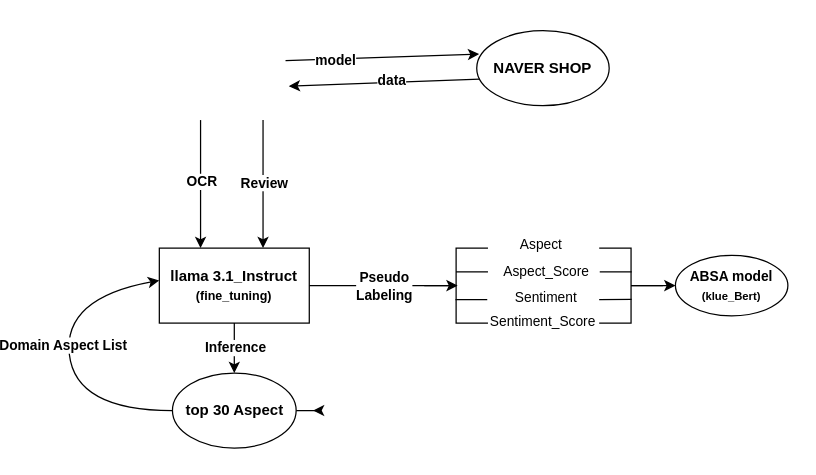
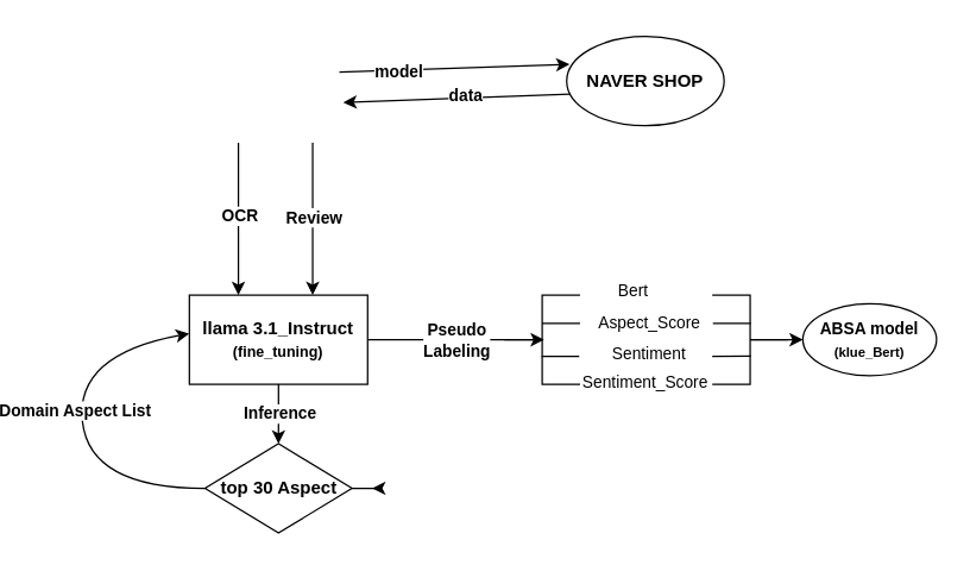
  <mxCell id="0" />
  <mxCell id="1" parent="0" />
  <mxCell id="2" value="llama 3.1_Instruct&lt;div&gt;&lt;font style=&quot;font-size: 10px;&quot;&gt;(fine_tuning)&lt;/font&gt;&lt;/div&gt;" style="rounded=0;whiteSpace=wrap;html=1;fontStyle=1" vertex="1" parent="1"><mxGeometry x="97" y="198" width="120" height="60" as="geometry" /></mxCell>
  <mxCell id="3" value="&lt;b&gt;NAVER SHOP&lt;/b&gt;" style="ellipse;whiteSpace=wrap;html=1;" vertex="1" parent="1"><mxGeometry x="351" y="23.99" width="106" height="60" as="geometry" /></mxCell>
  <mxCell id="4" value="" style="shape=image;verticalLabelPosition=bottom;labelBackgroundColor=default;verticalAlign=top;aspect=fixed;imageAspect=0;image=https://d1.awsstatic.com/acs/characters/Logos/Docker-Logo_Horizontel_279x131.b8a5c41e56b77706656d61080f6a0217a3ba356d.png;clipPath=inset(1.15% 24.19% 8.02% 22.4%);" vertex="1" parent="1"><mxGeometry x="110" y="20.46" width="94" height="75.07" as="geometry" /></mxCell>
  <mxCell id="5" value="" style="endArrow=classic;html=1;rounded=0;exitX=0.023;exitY=0.645;exitDx=0;exitDy=0;entryX=0.964;entryY=0.639;entryDx=0;entryDy=0;entryPerimeter=0;exitPerimeter=0;" edge="1" parent="1" source="3" target="4"><mxGeometry width="50" height="50" relative="1" as="geometry"><mxPoint x="274" y="68" as="sourcePoint" /><mxPoint x="204" y="67.995" as="targetPoint" /></mxGeometry></mxCell>
  <mxCell id="6" value="data" style="edgeLabel;html=1;align=center;verticalAlign=middle;resizable=0;points=[];fontStyle=1" vertex="1" connectable="0" parent="5"><mxGeometry x="-0.276" y="-1" relative="1" as="geometry"><mxPoint x="-16" as="offset" /></mxGeometry></mxCell>
  <mxCell id="7" value="" style="endArrow=classic;html=1;rounded=0;exitX=0;exitY=0.5;exitDx=0;exitDy=0;entryX=0.018;entryY=0.312;entryDx=0;entryDy=0;entryPerimeter=0;" edge="1" parent="1" target="3"><mxGeometry width="50" height="50" relative="1" as="geometry"><mxPoint x="198" y="48" as="sourcePoint" /><mxPoint x="274" y="48" as="targetPoint" /></mxGeometry></mxCell>
  <mxCell id="8" value="model" style="edgeLabel;html=1;align=center;verticalAlign=middle;resizable=0;points=[];fontStyle=1" vertex="1" connectable="0" parent="1"><mxGeometry x="258.999" y="76.154" as="geometry"><mxPoint x="-21" y="-29" as="offset" /></mxGeometry></mxCell>
  <mxCell id="9" value="" style="endArrow=classic;html=1;rounded=0;exitX=0.5;exitY=1;exitDx=0;exitDy=0;" edge="1" parent="1"><mxGeometry width="50" height="50" relative="1" as="geometry"><mxPoint x="130" y="95.53" as="sourcePoint" /><mxPoint x="130" y="198" as="targetPoint" /><Array as="points"><mxPoint x="130" y="198" /></Array></mxGeometry></mxCell>
  <mxCell id="10" value="OCR" style="edgeLabel;html=1;align=center;verticalAlign=middle;resizable=0;points=[];fontStyle=1" vertex="1" connectable="0" parent="9"><mxGeometry x="-0.081" relative="1" as="geometry"><mxPoint y="2" as="offset" /></mxGeometry></mxCell>
  <mxCell id="11" value="" style="endArrow=classic;html=1;rounded=0;exitX=0.5;exitY=1;exitDx=0;exitDy=0;" edge="1" parent="1"><mxGeometry width="50" height="50" relative="1" as="geometry"><mxPoint x="180" y="95.53" as="sourcePoint" /><mxPoint x="180" y="198" as="targetPoint" /><Array as="points"><mxPoint x="180" y="198" /></Array></mxGeometry></mxCell>
  <mxCell id="12" value="Review" style="edgeLabel;html=1;align=center;verticalAlign=middle;resizable=0;points=[];fontStyle=1" vertex="1" connectable="0" parent="11"><mxGeometry x="-0.119" relative="1" as="geometry"><mxPoint y="5" as="offset" /></mxGeometry></mxCell>
  <mxCell id="13" style="edgeStyle=orthogonalEdgeStyle;rounded=0;orthogonalLoop=1;jettySize=auto;html=1;" edge="1" parent="1" source="14"><mxGeometry relative="1" as="geometry"><mxPoint x="220" y="328" as="targetPoint" /></mxGeometry></mxCell>
- <mxCell id="14" value="top 30 Aspect" style="ellipse;whiteSpace=wrap;html=1;fontStyle=1;" vertex="1" parent="1"><mxGeometry x="107.5" y="298" width="99" height="60" as="geometry" /></mxCell>
+ <mxCell id="14" value="top 30 Aspect" style="rhombus;whiteSpace=wrap;html=1;fontStyle=1" vertex="1" parent="1"><mxGeometry x="107.5" y="298" width="99" height="60" as="geometry" /></mxCell>
  <mxCell id="15" value="&lt;b style=&quot;font-size: 11px;&quot;&gt;Domain Aspect List&lt;/b&gt;" style="curved=1;endArrow=classic;html=1;rounded=0;exitX=0;exitY=0.5;exitDx=0;exitDy=0;entryX=-0.001;entryY=0.431;entryDx=0;entryDy=0;entryPerimeter=0;strokeWidth=1;fontSize=11;" edge="1" parent="1" source="14" target="2"><mxGeometry x="0.056" y="4" width="50" height="50" relative="1" as="geometry"><mxPoint x="190" y="268" as="sourcePoint" /><mxPoint x="240" y="218" as="targetPoint" /><Array as="points"><mxPoint x="30" y="328" /><mxPoint x="20" y="238" /></Array><mxPoint as="offset" /></mxGeometry></mxCell>
  <mxCell id="16" value="" style="endArrow=classic;html=1;rounded=0;exitX=0.5;exitY=1;exitDx=0;exitDy=0;entryX=0.5;entryY=0;entryDx=0;entryDy=0;" edge="1" parent="1" source="2" target="14"><mxGeometry width="50" height="50" relative="1" as="geometry"><mxPoint x="190" y="268" as="sourcePoint" /><mxPoint x="240" y="218" as="targetPoint" /></mxGeometry></mxCell>
  <mxCell id="17" value="Inference" style="edgeLabel;html=1;align=center;verticalAlign=middle;resizable=0;points=[];fontStyle=1" vertex="1" connectable="0" parent="16"><mxGeometry x="-0.05" relative="1" as="geometry"><mxPoint as="offset" /></mxGeometry></mxCell>
  <mxCell id="18" value="" style="endArrow=classic;html=1;rounded=0;entryX=0.523;entryY=0.5;entryDx=0;entryDy=0;entryPerimeter=0;" edge="1" parent="1" target="20"><mxGeometry width="50" height="50" relative="1" as="geometry"><mxPoint x="217" y="228" as="sourcePoint" /><mxPoint x="320" y="228" as="targetPoint" /></mxGeometry></mxCell>
  <mxCell id="19" value="Pseudo&lt;div&gt;Labeling&lt;/div&gt;" style="edgeLabel;html=1;align=center;verticalAlign=middle;resizable=0;points=[];fontStyle=1" vertex="1" connectable="0" parent="18"><mxGeometry x="-0.193" y="-1" relative="1" as="geometry"><mxPoint x="11" y="-1" as="offset" /></mxGeometry></mxCell>
  <mxCell id="20" value="" style="strokeWidth=1;html=1;shape=mxgraph.flowchart.annotation_2;align=left;labelPosition=right;pointerEvents=1;" vertex="1" parent="1"><mxGeometry x="309" y="198" width="51" height="60" as="geometry" /></mxCell>
- <mxCell id="21" value="Aspect" style="text;html=1;align=left;verticalAlign=middle;whiteSpace=wrap;rounded=0;fontSize=11;" vertex="1" parent="1"><mxGeometry x="384" y="179.5" width="60" height="30" as="geometry" /></mxCell>
+ <mxCell id="21" value="Bert" style="text;html=1;align=left;verticalAlign=middle;whiteSpace=wrap;rounded=0;fontSize=11;" vertex="1" parent="1"><mxGeometry x="384" y="179.5" width="60" height="30" as="geometry" /></mxCell>
  <mxCell id="22" value="Aspect_Score" style="text;html=1;align=center;verticalAlign=middle;whiteSpace=wrap;rounded=0;fontSize=11;" vertex="1" parent="1"><mxGeometry x="377" y="201.5" width="60" height="30" as="geometry" /></mxCell>
  <mxCell id="23" value="Sentiment" style="text;html=1;align=left;verticalAlign=middle;whiteSpace=wrap;rounded=0;fontSize=11;" vertex="1" parent="1"><mxGeometry x="380" y="223" width="60" height="30" as="geometry" /></mxCell>
  <mxCell id="24" value="Sentiment_Score" style="text;html=1;align=left;verticalAlign=middle;whiteSpace=wrap;rounded=0;fontSize=11;" vertex="1" parent="1"><mxGeometry x="360" y="241.5" width="60" height="30" as="geometry" /></mxCell>
  <mxCell id="25" value="" style="endArrow=none;html=1;rounded=0;exitX=0.529;exitY=0.317;exitDx=0;exitDy=0;exitPerimeter=0;" edge="1" parent="1"><mxGeometry width="50" height="50" relative="1" as="geometry"><mxPoint x="334.45" y="217.02" as="sourcePoint" /><mxPoint x="360" y="217" as="targetPoint" /><Array as="points"><mxPoint x="349" y="217" /></Array></mxGeometry></mxCell>
  <mxCell id="26" value="" style="endArrow=none;html=1;rounded=0;exitX=0.529;exitY=0.317;exitDx=0;exitDy=0;exitPerimeter=0;entryX=0.989;entryY=0.688;entryDx=0;entryDy=0;entryPerimeter=0;" edge="1" parent="1" target="20"><mxGeometry width="50" height="50" relative="1" as="geometry"><mxPoint x="334" y="239.21" as="sourcePoint" /><mxPoint x="360" y="238" as="targetPoint" /></mxGeometry></mxCell>
  <mxCell id="27" value="" style="strokeWidth=1;html=1;shape=mxgraph.flowchart.annotation_2;align=left;labelPosition=right;pointerEvents=1;rotation=-180;" vertex="1" parent="1"><mxGeometry x="449" y="198" width="51" height="60" as="geometry" /></mxCell>
  <mxCell id="28" value="" style="endArrow=none;html=1;rounded=0;exitX=0.529;exitY=0.317;exitDx=0;exitDy=0;exitPerimeter=0;" edge="1" parent="1"><mxGeometry width="50" height="50" relative="1" as="geometry"><mxPoint x="449.45" y="217.02" as="sourcePoint" /><mxPoint x="475" y="217" as="targetPoint" /><Array as="points"><mxPoint x="464" y="217" /></Array></mxGeometry></mxCell>
  <mxCell id="29" value="" style="endArrow=none;html=1;rounded=0;entryX=-0.001;entryY=0.547;entryDx=0;entryDy=0;exitX=0.529;exitY=0.317;exitDx=0;exitDy=0;exitPerimeter=0;entryPerimeter=0;" edge="1" parent="1"><mxGeometry width="50" height="50" relative="1" as="geometry"><mxPoint x="449" y="239.21" as="sourcePoint" /><mxPoint x="475" y="239" as="targetPoint" /></mxGeometry></mxCell>
  <mxCell id="30" value="" style="endArrow=classic;html=1;rounded=0;exitX=0.498;exitY=0.5;exitDx=0;exitDy=0;exitPerimeter=0;" edge="1" parent="1" source="27"><mxGeometry width="50" height="50" relative="1" as="geometry"><mxPoint x="460" y="248" as="sourcePoint" /><mxPoint x="510" y="228" as="targetPoint" /></mxGeometry></mxCell>
  <mxCell id="31" value="&lt;font style=&quot;font-size: 11px;&quot;&gt;ABSA model&lt;/font&gt;&lt;div style=&quot;&quot;&gt;&lt;font style=&quot;font-size: 9px;&quot;&gt;(klue_Bert)&lt;/font&gt;&lt;/div&gt;" style="ellipse;whiteSpace=wrap;html=1;fontStyle=1" vertex="1" parent="1"><mxGeometry x="510" y="203.75" width="90" height="48.5" as="geometry" /></mxCell>
